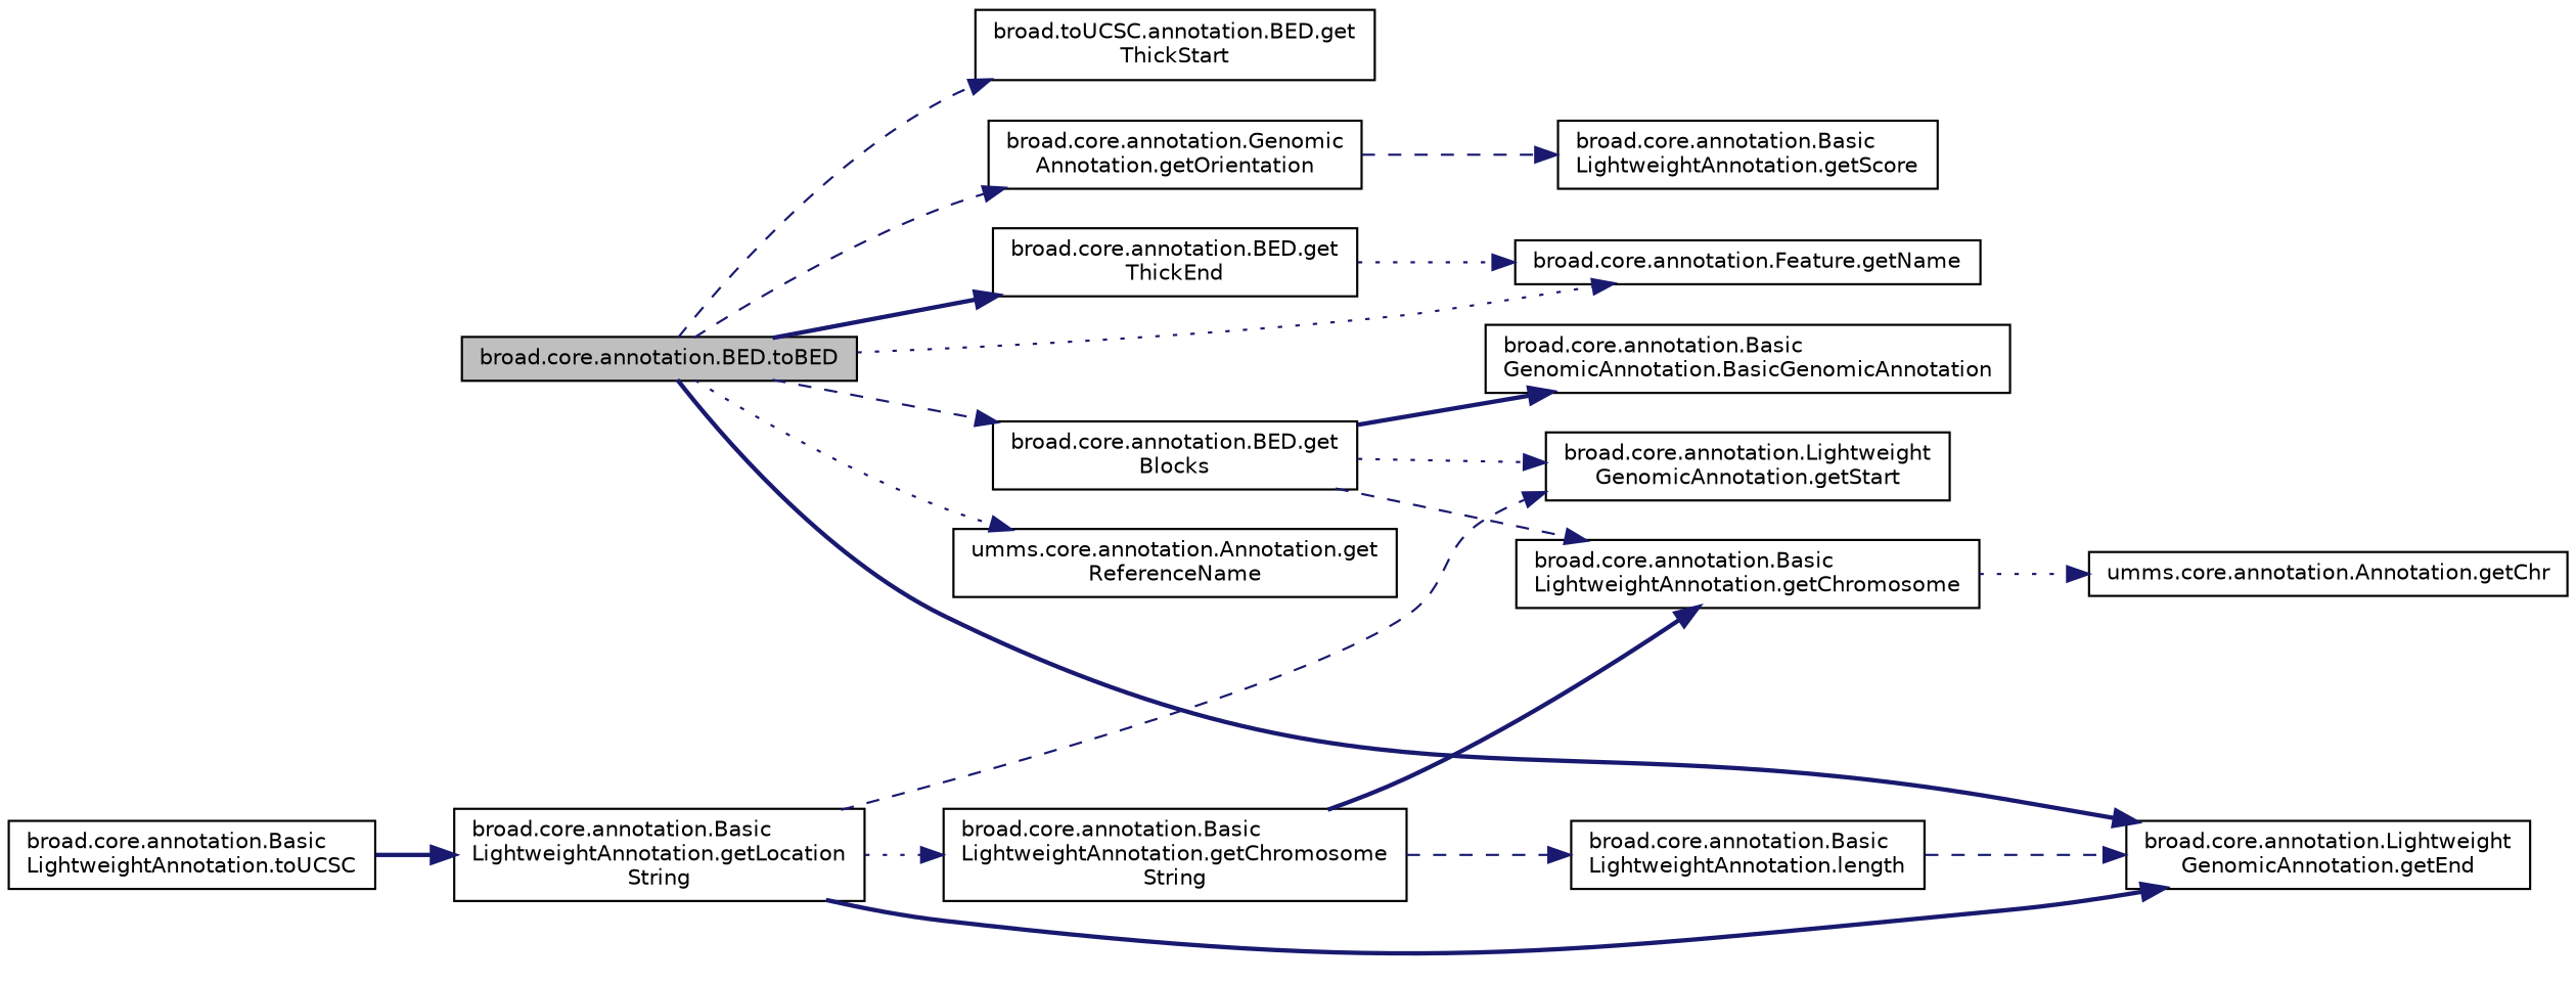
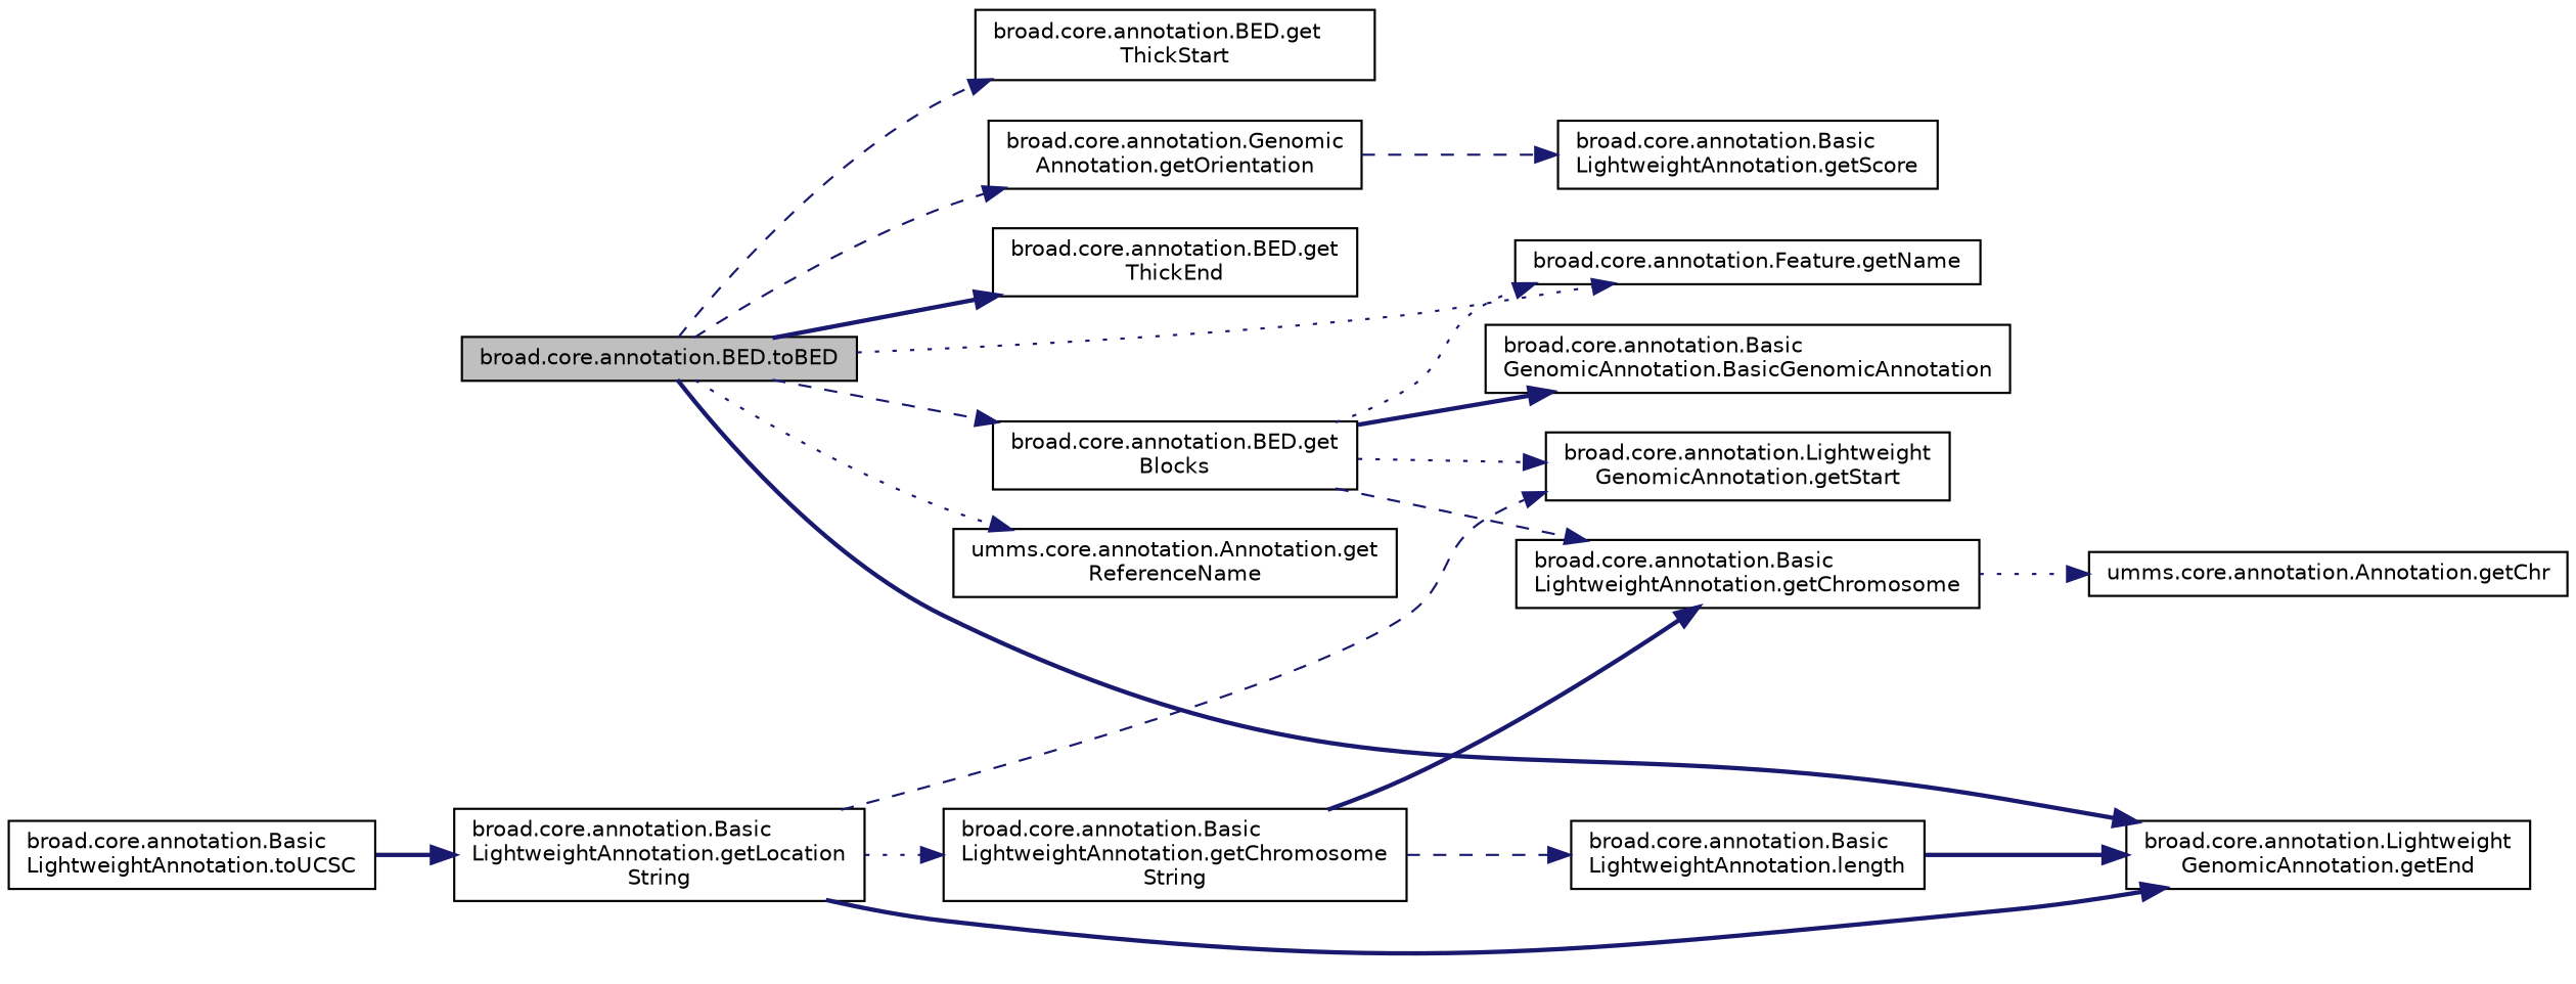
  digraph {
    rankdir=LR
    node [color=black fillcolor=white fontname=Helvetica fontsize=10 shape=record style=filled]
    edge [color=midnightblue fontname=Helvetica fontsize=10 labelfontname=Helvetica labelfontsize=10 style=dashed]
    n1 [fillcolor=grey75 fontcolor=black height=0.2 label="broad.core.annotation.BED.toBED" width=0.4]
    n2 [height=0.2 label="broad.core.annotation.BED.get\lBlocks" width=0.4]
    n3 [height=0.2 label="broad.core.annotation.Feature.getName" width=0.4]
    n4 [height=0.2 label="umms.core.annotation.Annotation.get\lReferenceName" width=0.4]
    n5 [height=0.2 label="broad.core.annotation.Lightweight\lGenomicAnnotation.getEnd" width=0.4]
    n6 [height=0.2 label="broad.core.annotation.Genomic\lAnnotation.getOrientation" width=0.4]
-   n7 [height=0.2 label="broad.toUCSC.annotation.BED.get\lThickStart" width=0.4]
+   n7 [height=0.2 label="broad.core.annotation.BED.get\lThickStart" width=0.4]
    n8 [height=0.2 label="broad.core.annotation.BED.get\lThickEnd" width=0.4]
    n9 [height=0.2 label="broad.core.annotation.Lightweight\lGenomicAnnotation.getStart" width=0.4]
    n10 [height=0.2 label="broad.core.annotation.Basic\lGenomicAnnotation.BasicGenomicAnnotation" width=0.4]
    n11 [height=0.2 label="broad.core.annotation.Basic\lLightweightAnnotation.getChromosome" width=0.4]
    n12 [height=0.2 label="broad.core.annotation.Basic\lLightweightAnnotation.toUCSC" width=0.4]
    n13 [height=0.2 label="broad.core.annotation.Basic\lLightweightAnnotation.getLocation\lString" width=0.4]
    n14 [height=0.2 label="broad.core.annotation.Basic\lLightweightAnnotation.getScore" width=0.4]
    n15 [height=0.2 label="umms.core.annotation.Annotation.getChr" width=0.4]
    n16 [height=0.2 label="broad.core.annotation.Basic\lLightweightAnnotation.getChromosome\lString" width=0.4]
    n17 [height=0.2 label="broad.core.annotation.Basic\lLightweightAnnotation.length" width=0.4]
    n1 -> n2
    n1 -> n3 [style=dotted]
    n1 -> n4 [style=dotted]
    n1 -> n5 [style=bold]
    n1 -> n6
    n1 -> n7
    n1 -> n8 [style=bold]
-   n8 -> n3 [style=dotted]
+   n2 -> n3 [style=dotted]
    n2 -> n9 [style=dotted]
    n2 -> n10 [style=bold]
    n2 -> n11
    n6 -> n14
    n11 -> n15 [style=dotted]
    n12 -> n13 [style=bold]
    n13 -> n5 [style=bold]
    n13 -> n9
    n13 -> n16 [style=dotted]
    n16 -> n11 [style=bold]
    n16 -> n17
-   n17 -> n5
+   n17 -> n5 [style=bold]
  }
